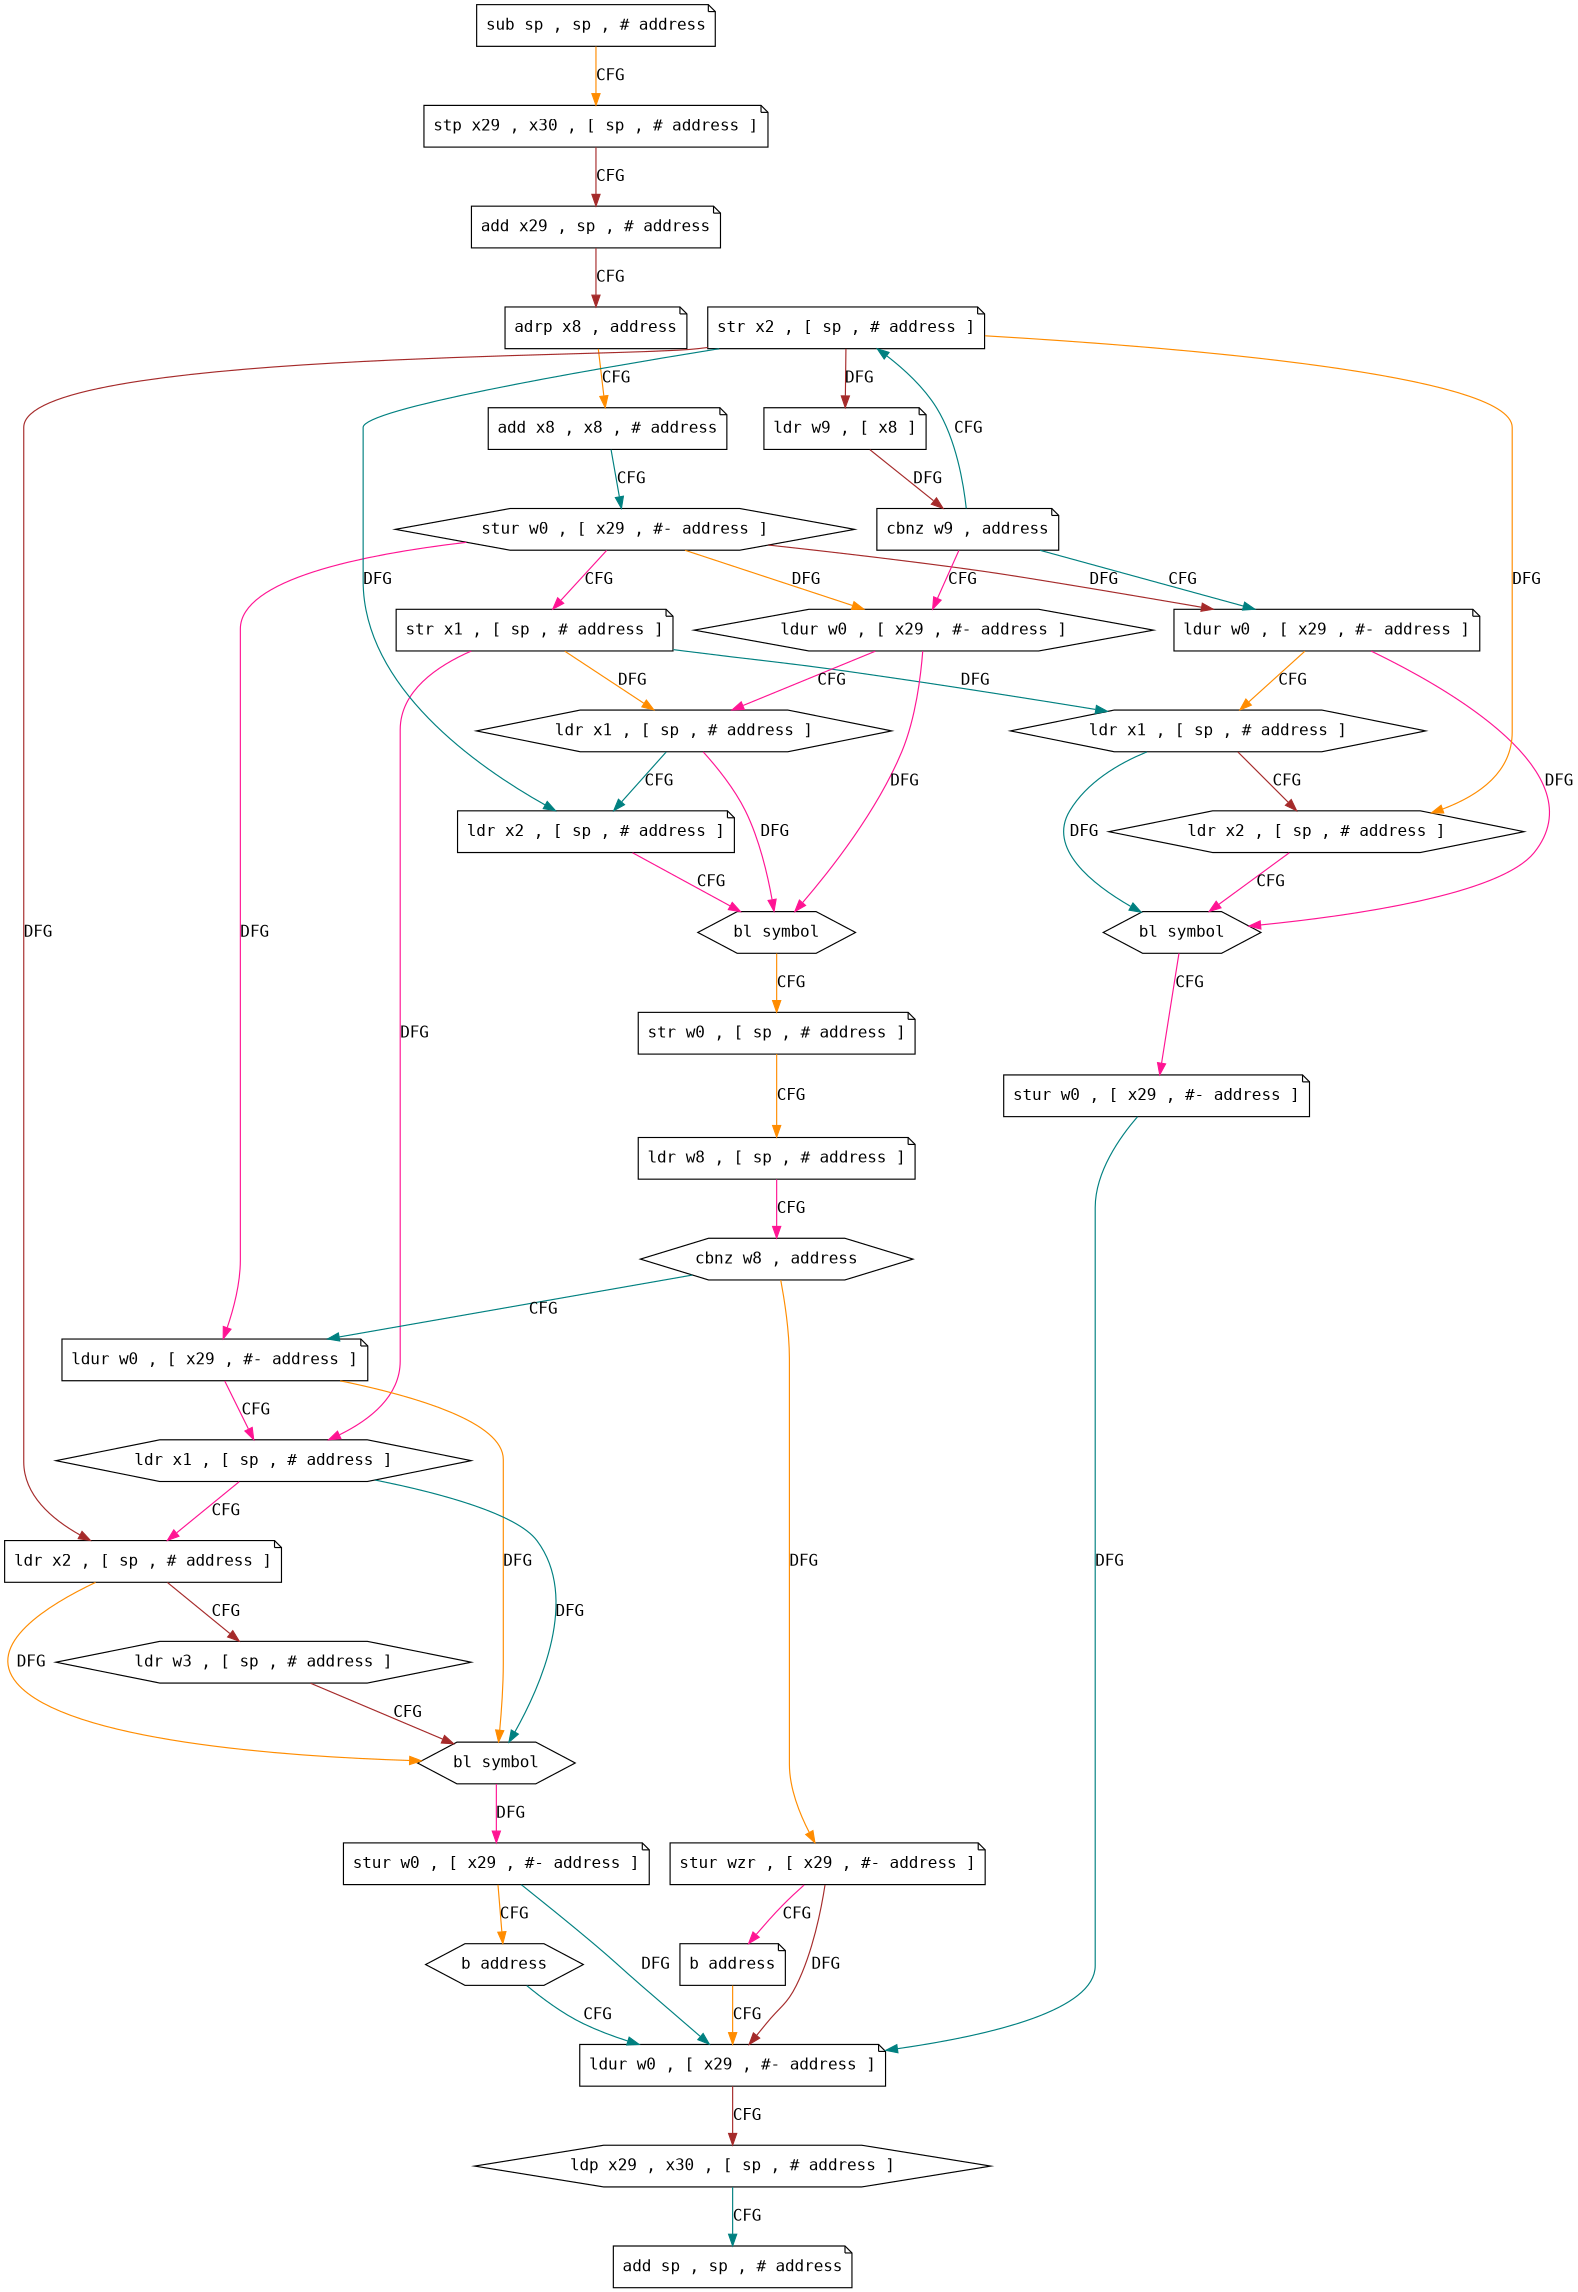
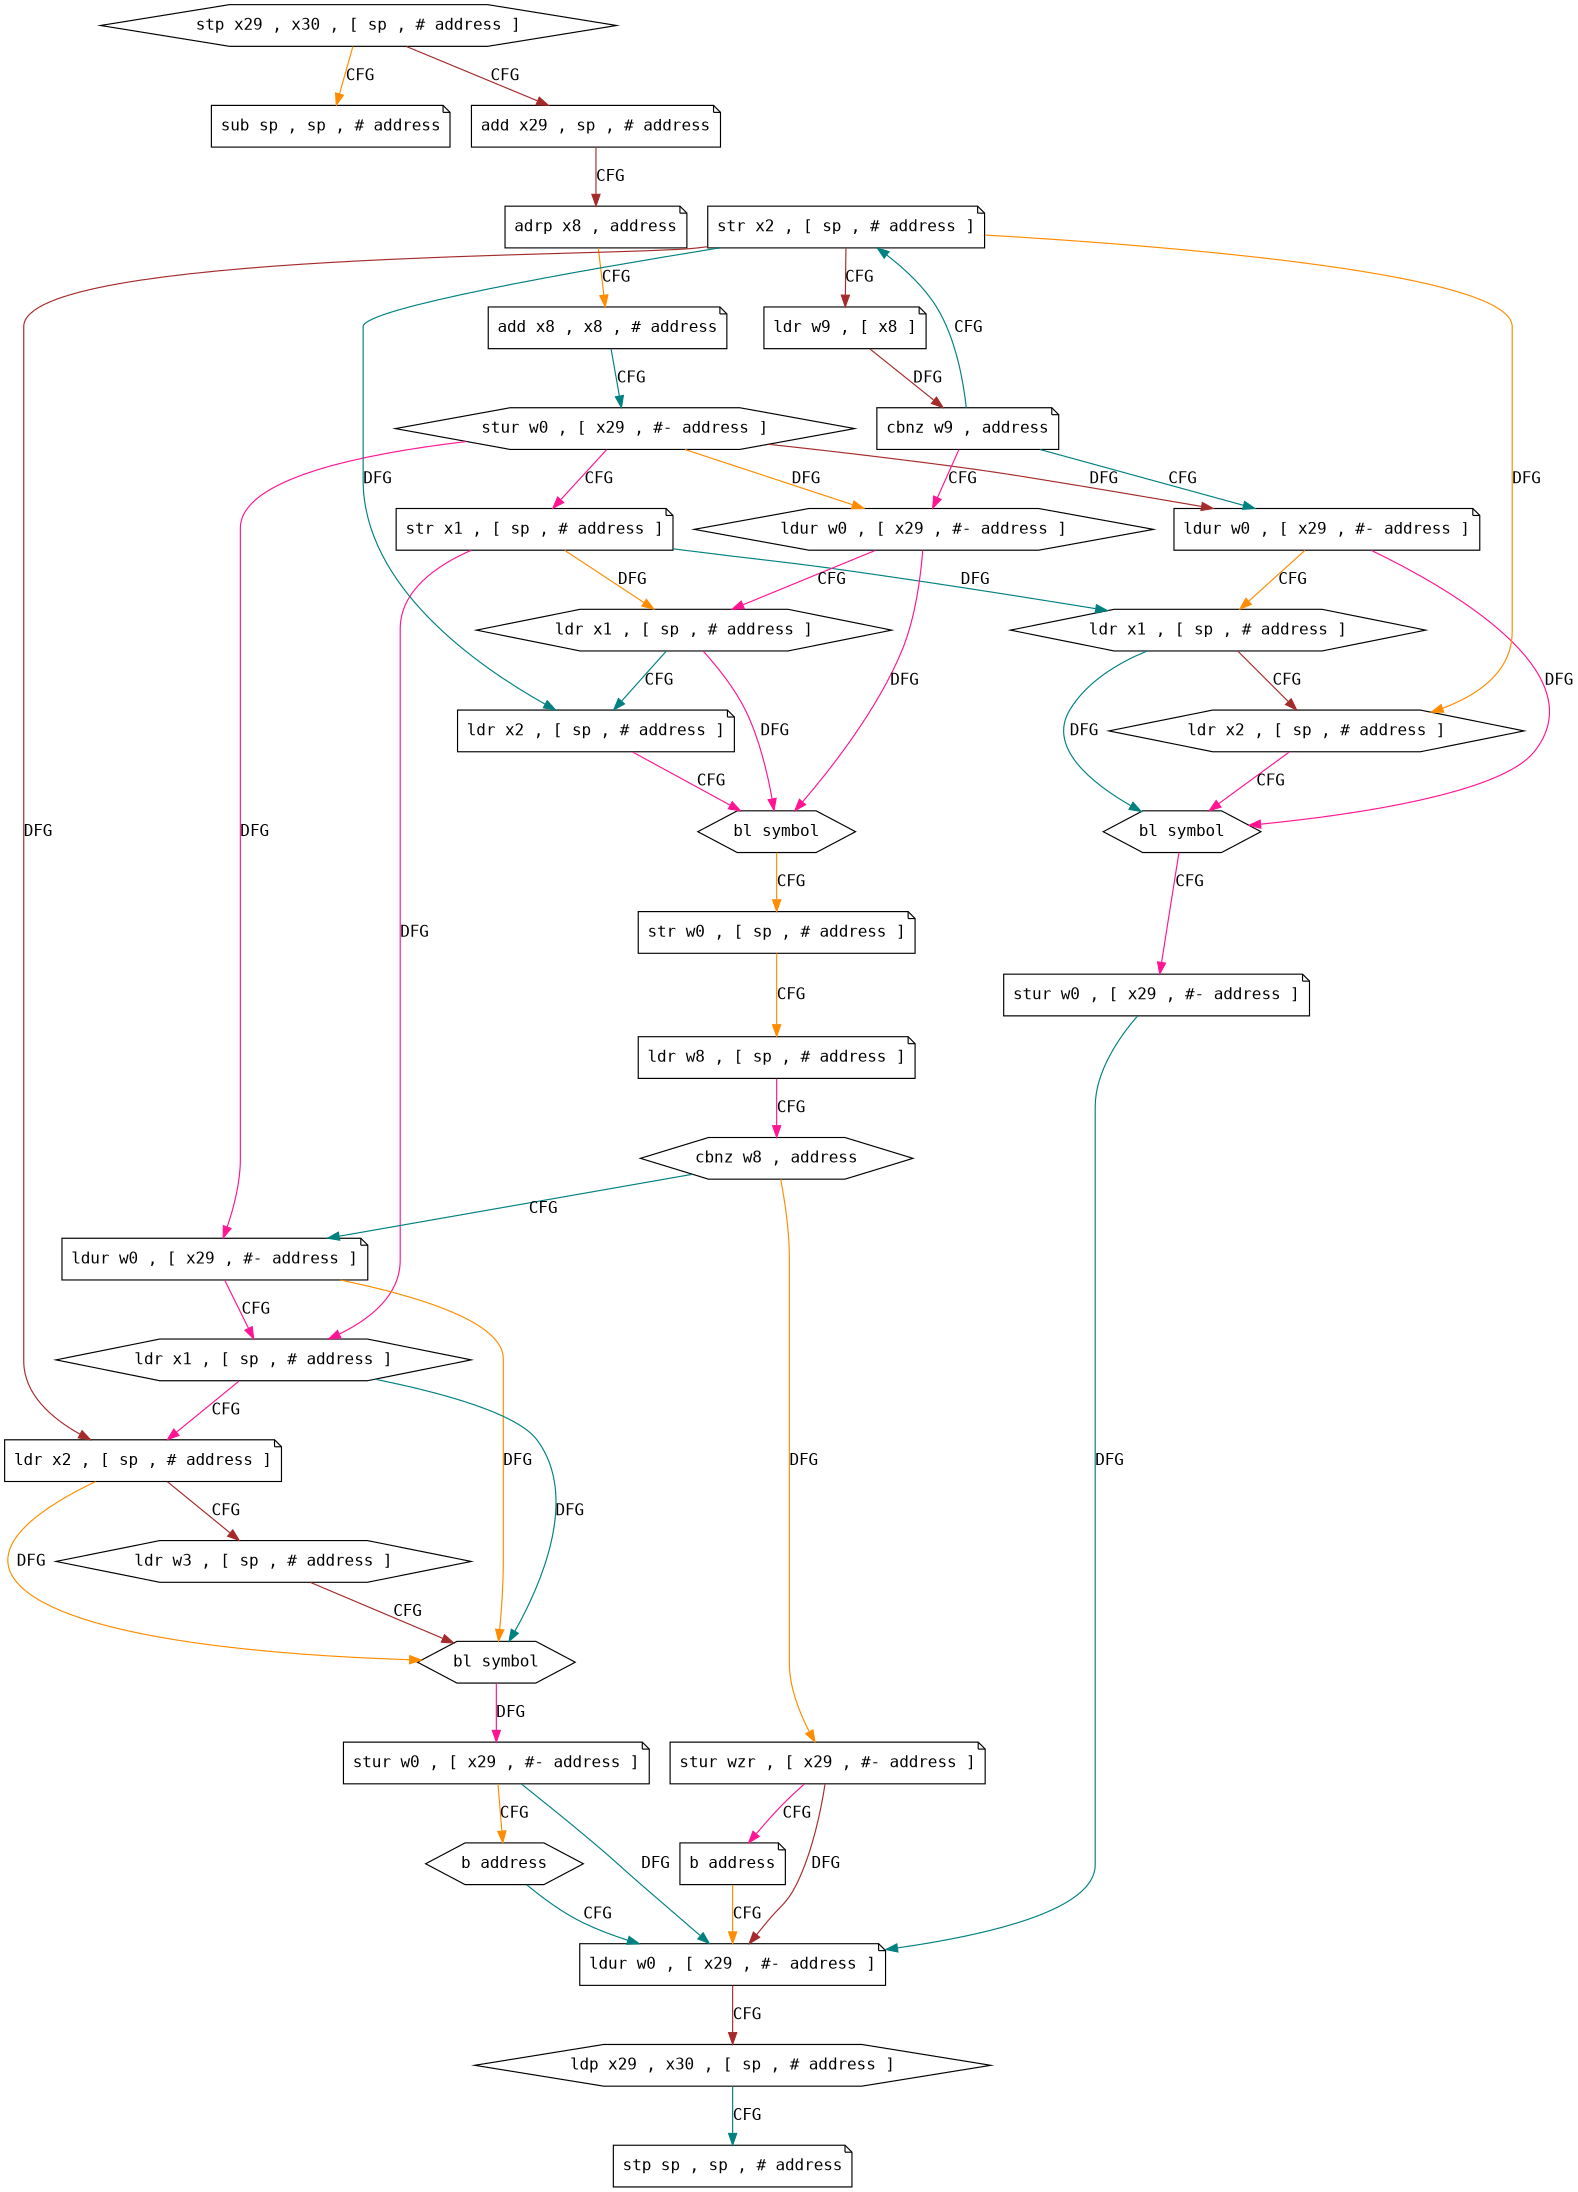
  digraph {
    fontname="DejaVu Sans Mono"
    node [fontname="DejaVu Sans Mono" shape=note]
    edge [color=deeppink fontname="DejaVu Sans Mono"]
    n1 [label="sub sp , sp , # address"]
-   n2 [label="stp x29 , x30 , [ sp , # address ]"]
+   n2 [label="stp x29 , x30 , [ sp , # address ]" shape=hexagon]
    n3 [label="add x29 , sp , # address"]
    n4 [label="adrp x8 , address"]
    n5 [label="add x8 , x8 , # address"]
    n6 [label="stur w0 , [ x29 , #- address ]" shape=hexagon]
    n7 [label="str x1 , [ sp , # address ]"]
    n8 [label="ldur w0 , [ x29 , #- address ]"]
    n9 [label="ldur w0 , [ x29 , #- address ]" shape=hexagon]
    n10 [label="ldur w0 , [ x29 , #- address ]"]
    n11 [label="ldr x1 , [ sp , # address ]" shape=hexagon]
    n12 [label="ldr x1 , [ sp , # address ]" shape=hexagon]
    n13 [label="ldr x1 , [ sp , # address ]" shape=hexagon]
    n14 [label="bl symbol" shape=hexagon]
    n15 [label="bl symbol" shape=hexagon]
    n16 [label="bl symbol" shape=hexagon]
    n17 [label="str x2 , [ sp , # address ]"]
    n18 [label="ldr w9 , [ x8 ]"]
    n19 [label="ldr x2 , [ sp , # address ]" shape=hexagon]
    n20 [label="ldr x2 , [ sp , # address ]"]
    n21 [label="ldr x2 , [ sp , # address ]"]
    n22 [label="cbnz w9 , address"]
    n23 [label="ldr w3 , [ sp , # address ]" shape=hexagon]
    n24 [label="stur w0 , [ x29 , #- address ]"]
    n25 [label="str w0 , [ sp , # address ]"]
    n26 [label="ldur w0 , [ x29 , #- address ]"]
    n27 [label="ldp x29 , x30 , [ sp , # address ]" shape=hexagon]
-   n28 [label="add sp , sp , # address"]
+   n28 [label="stp sp , sp , # address"]
    n29 [label="ldr w8 , [ sp , # address ]"]
    n30 [label="cbnz w8 , address" shape=hexagon]
    n31 [label="stur wzr , [ x29 , #- address ]"]
    n32 [label="b address"]
    n33 [label="stur w0 , [ x29 , #- address ]"]
    n34 [label="b address" shape=hexagon]
-   n1 -> n2 [color=darkorange label=CFG]
+   n2 -> n1 [color=darkorange label=CFG]
    n2 -> n3 [color=brown label=CFG]
    n3 -> n4 [color=brown label=CFG]
    n4 -> n5 [color=darkorange label=CFG]
    n5 -> n6 [color=teal label=CFG]
    n6 -> n7 [label=CFG]
    n6 -> n8 [color=brown label=DFG]
    n6 -> n9 [color=darkorange label=DFG]
    n6 -> n10 [label=DFG]
    n7 -> n11 [color=teal label=DFG]
    n7 -> n12 [color=darkorange label=DFG]
    n7 -> n13 [label=DFG]
    n8 -> n11 [color=darkorange label=CFG]
    n8 -> n14 [label=DFG]
    n9 -> n12 [label=CFG]
    n9 -> n15 [label=DFG]
    n10 -> n13 [label=CFG]
    n10 -> n16 [color=darkorange label=DFG]
    n11 -> n14 [color=teal label=DFG]
    n11 -> n19 [color=brown label=CFG]
    n12 -> n15 [label=DFG]
    n12 -> n20 [color=teal label=CFG]
    n13 -> n16 [color=teal label=DFG]
    n13 -> n21 [label=CFG]
    n14 -> n24 [label=CFG]
    n15 -> n25 [color=darkorange label=CFG]
    n16 -> n33 [label=DFG]
-   n17 -> n18 [color=brown label=DFG]
+   n17 -> n18 [color=brown label=CFG]
    n17 -> n19 [color=darkorange label=DFG]
    n17 -> n20 [color=teal label=DFG]
    n17 -> n21 [color=brown label=DFG]
    n18 -> n22 [color=brown label=DFG]
    n19 -> n14 [label=CFG]
    n20 -> n15 [label=CFG]
    n21 -> n16 [color=darkorange label=DFG]
    n21 -> n23 [color=brown label=CFG]
    n22 -> n8 [color=teal label=CFG]
    n22 -> n9 [label=CFG]
    n22 -> n17 [color=teal label=CFG]
    n23 -> n16 [color=brown label=CFG]
    n24 -> n26 [color=teal label=DFG]
    n25 -> n29 [color=darkorange label=CFG]
    n26 -> n27 [color=brown label=CFG]
    n27 -> n28 [color=teal label=CFG]
    n29 -> n30 [label=CFG]
    n30 -> n10 [color=teal label=CFG]
    n30 -> n31 [color=darkorange label=DFG]
    n31 -> n26 [color=brown label=DFG]
    n31 -> n32 [label=CFG]
    n32 -> n26 [color=darkorange label=CFG]
    n33 -> n26 [color=teal label=DFG]
    n33 -> n34 [color=darkorange label=CFG]
    n34 -> n26 [color=teal label=CFG]
  }
